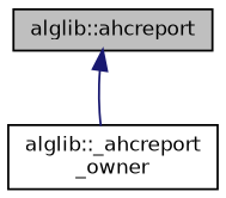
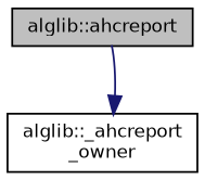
  digraph {
    node [color=black fontname=Helvetica fontsize=10 shape=record style=filled]
    n1 [fillcolor=grey75 fontcolor=black height=0.2 label="alglib::ahcreport" width=0.4]
    n2 [fillcolor=white height=0.2 label="alglib::_ahcreport\l_owner" width=0.4]
-   n1 -> n2 [color=midnightblue dir=back fontname=Helvetica fontsize=10 labelfontname=Helvetica labelfontsize=10 style=solid]
+   n2 -> n1 [color=midnightblue dir=back fontname=Helvetica fontsize=10 labelfontname=Helvetica labelfontsize=10 style=solid]
  }
